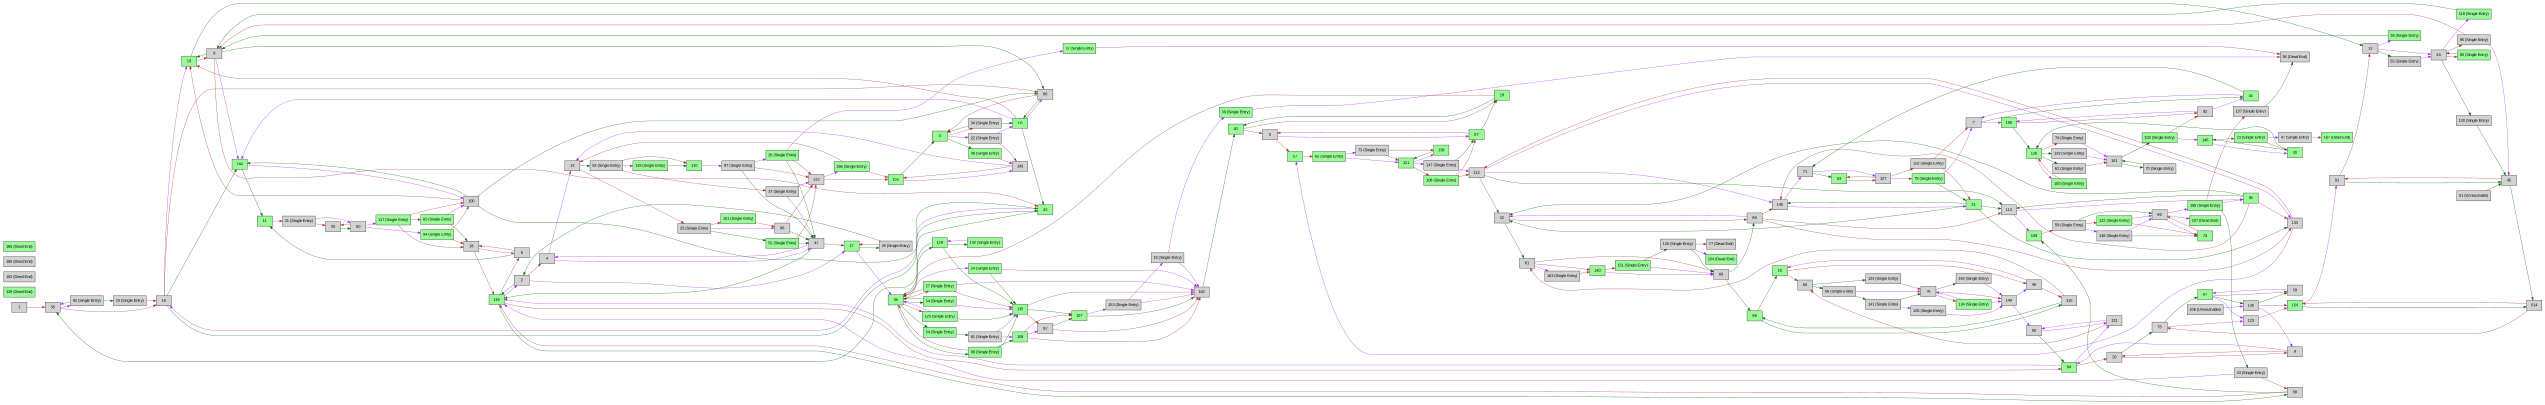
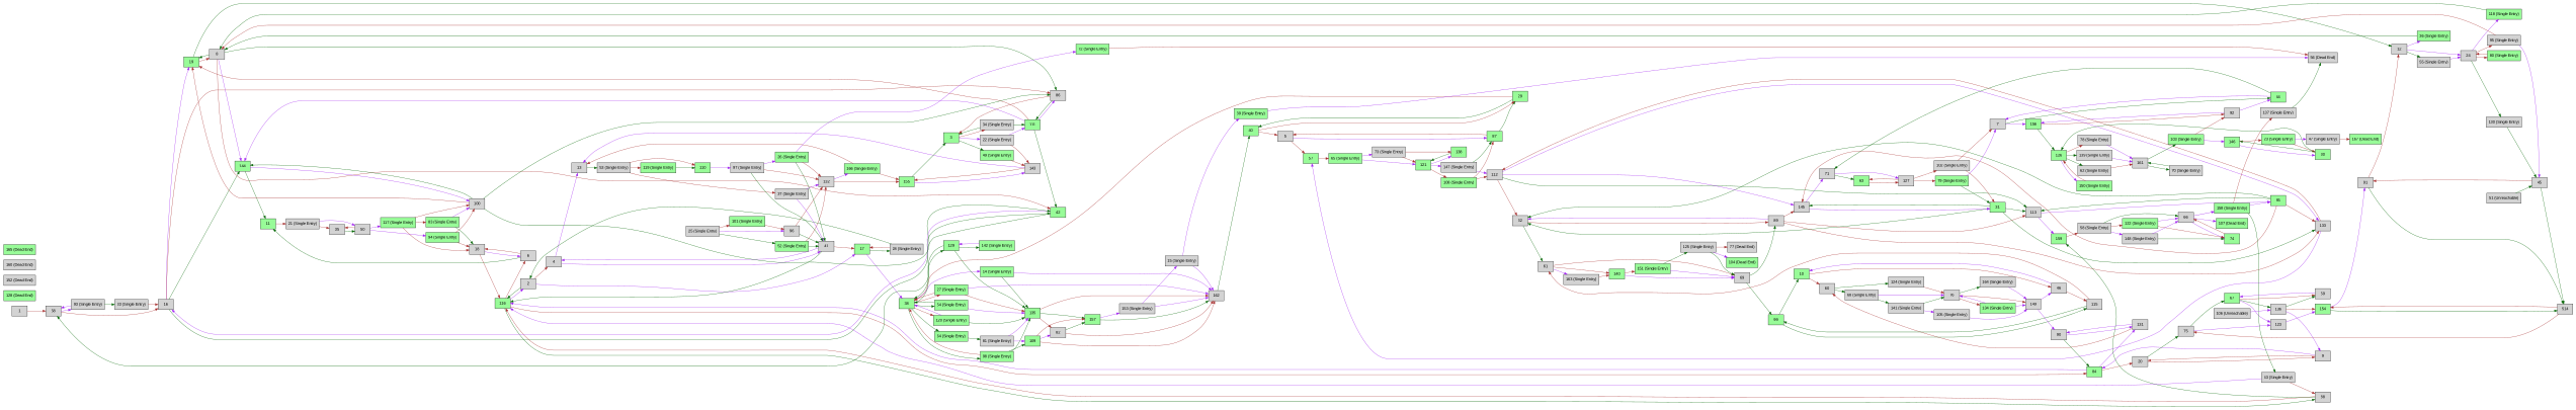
  digraph {
    rankdir=LR
    node [fillcolor=lightgrey fontname=Arial shape=box style=filled]
    edge [color=brown]
    n1 [label=1]
    n2 [label=58]
    n3 [label=16]
    n4 [label="93 (Single Entry)"]
    n5 [label=2]
    n6 [label=4]
    n7 [fillcolor=palegreen label=17]
    n8 [fillcolor=palegreen label=116]
    n9 [label=13]
    n10 [label=41]
    n11 [label="28 (Single Entry)"]
    n12 [fillcolor=palegreen label=38]
    n13 [label=6]
    n14 [fillcolor=palegreen label=84]
    n15 [label=88]
    n16 [fillcolor=palegreen label=3]
    n17 [label="22 (Single Entry)"]
    n18 [label="34 (Single Entry)"]
    n19 [fillcolor=palegreen label="49 (Single Entry)"]
    n20 [fillcolor=palegreen label=111]
    n21 [label=143]
    n22 [label="25 (Single Entry)"]
    n23 [label="53 (Single Entry)"]
    n24 [label=5]
    n25 [fillcolor=palegreen label=57]
    n26 [fillcolor=palegreen label=87]
    n27 [fillcolor=palegreen label="65 (Single Entry)"]
    n28 [fillcolor=palegreen label=29]
    n29 [fillcolor=palegreen label=11]
    n30 [label=18]
    n31 [label="21 (Single Entry)"]
    n32 [label=7]
    n33 [fillcolor=palegreen label=44]
    n34 [fillcolor=palegreen label=156]
    n35 [label=71]
    n36 [fillcolor=palegreen label=126]
    n37 [label=92]
    n38 [label=8]
    n39 [fillcolor=palegreen label=19]
    n40 [fillcolor=palegreen label=42]
    n41 [label=86]
    n42 [fillcolor=palegreen label=144]
    n43 [label=12]
    n44 [label=100]
    n45 [label=9]
    n46 [label=20]
    n47 [label=75]
    n48 [label=131]
    n49 [fillcolor=palegreen label=10]
    n50 [label=46]
    n51 [label=60]
    n52 [label=115]
    n53 [label="68 (Single Entry)"]
    n54 [label="124 (Single Entry)"]
    n55 [label=35]
    n56 [label=50]
    n57 [label=24]
    n58 [fillcolor=palegreen label="36 (Single Entry)"]
    n59 [label="55 (Single Entry)"]
    n60 [fillcolor=palegreen label="80 (Single Entry)"]
    n61 [label="95 (Single Entry)"]
    n62 [fillcolor=palegreen label="118 (Single Entry)"]
    n63 [label="130 (Single Entry)"]
    n64 [fillcolor=palegreen label="52 (Single Entry)"]
    n65 [label=96]
    n66 [fillcolor=palegreen label="101 (Single Entry)"]
    n67 [label="37 (Single Entry)"]
    n68 [fillcolor=palegreen label=110]
    n69 [fillcolor=palegreen label="119 (Single Entry)"]
    n70 [fillcolor=palegreen label="14 (Single Entry)"]
    n71 [fillcolor=palegreen label=135]
    n72 [label=162]
    n73 [label=82]
    n74 [fillcolor=palegreen label=157]
    n75 [fillcolor=palegreen label=40]
    n76 [label="15 (Single Entry)"]
    n77 [fillcolor=palegreen label="39 (Single Entry)"]
    n78 [label="56 (Dead End)"]
    n79 [fillcolor=palegreen label="27 (Single Entry)"]
    n80 [fillcolor=palegreen label="54 (Single Entry)"]
    n81 [fillcolor=palegreen label="64 (Single Entry)"]
    n82 [fillcolor=palegreen label="98 (Single Entry)"]
    n83 [fillcolor=palegreen label="120 (Single Entry)"]
    n84 [fillcolor=palegreen label=129]
    n85 [fillcolor=palegreen label=67]
    n86 [label=123]
    n87 [fillcolor=palegreen label="94 (Single Entry)"]
    n88 [fillcolor=palegreen label="117 (Single Entry)"]
    n89 [fillcolor=palegreen label=155]
    n90 [fillcolor=palegreen label="23 (Single Entry)"]
    n91 [fillcolor=palegreen label=30]
    n92 [label="47 (Single Entry)"]
    n93 [fillcolor=palegreen label=146]
    n94 [fillcolor=palegreen label="167 (Dead End)"]
    n95 [label=45]
    n96 [label=132]
    n97 [fillcolor=palegreen label="26 (Single Entry)"]
    n98 [fillcolor=palegreen label="72 (Single Entry)"]
    n99 [fillcolor=palegreen label="166 (Single Entry)"]
    n100 [label="62 (Single Entry)"]
    n101 [label="78 (Single Entry)"]
    n102 [label="139 (Single Entry)"]
    n103 [fillcolor=palegreen label="150 (Single Entry)"]
    n104 [fillcolor=palegreen label=31]
    n105 [label=32]
    n106 [label=113]
    n107 [label=133]
    n108 [label=145]
    n109 [label=61]
    n110 [label=89]
    n111 [fillcolor=palegreen label=85]
    n112 [fillcolor=palegreen label=159]
    n113 [label=112]
    n114 [label=69]
    n115 [fillcolor=palegreen label=140]
    n116 [label="163 (Single Entry)"]
    n117 [label="33 (Single Entry)"]
    n118 [label="81 (Single Entry)"]
    n119 [fillcolor=palegreen label=109]
    n120 [fillcolor=palegreen label="142 (Single Entry)"]
    n121 [label="43 (Single Entry)"]
    n122 [fillcolor=palegreen label=63]
    n123 [label=127]
    n124 [label=91]
    n125 [label=514]
    n126 [fillcolor=palegreen label=154]
    n127 [fillcolor=palegreen label=99]
    n128 [fillcolor=palegreen label="83 (Single Entry)"]
    n129 [label="51 (Unreachable)"]
    n130 [label="97 (Single Entry)"]
    n131 [label="73 (Single Entry)"]
    n132 [fillcolor=palegreen label=121]
    n133 [label="58 (Single Entry)"]
    n134 [label=66]
    n135 [fillcolor=palegreen label="122 (Single Entry)"]
    n136 [label="148 (Single Entry)"]
    n137 [fillcolor=palegreen label=74]
    n138 [fillcolor=palegreen label="107 (Dead End)"]
    n139 [fillcolor=palegreen label="158 (Single Entry)"]
    n140 [label=59]
    n141 [label=136]
    n142 [label=76]
    n143 [label="141 (Single Entry)"]
    n144 [fillcolor=palegreen label="151 (Single Entry)"]
    n145 [label=161]
    n146 [label="70 (Single Entry)"]
    n147 [fillcolor=palegreen label="103 (Single Entry)"]
    n148 [fillcolor=palegreen label="79 (Single Entry)"]
    n149 [label="102 (Single Entry)"]
    n150 [fillcolor=palegreen label=138]
    n151 [fillcolor=palegreen label="108 (Single Entry)"]
    n152 [label="147 (Single Entry)"]
    n153 [label="137 (Single Entry)"]
    n154 [fillcolor=palegreen label="134 (Single Entry)"]
    n155 [label=149]
    n156 [label="164 (Single Entry)"]
    n157 [label="105 (Single Entry)"]
    n158 [label=90]
    n159 [label="77 (Dead End)"]
    n160 [label="153 (Single Entry)"]
    n161 [fillcolor=palegreen label="104 (Dead End)"]
    n162 [label="106 (Unreachable)"]
    n163 [label="125 (Single Entry)"]
    n164 [fillcolor=palegreen label="128 (Dead End)"]
    n165 [label="152 (Dead End)"]
    n166 [label="160 (Dead End)"]
    n167 [fillcolor=palegreen label="165 (Dead End)"]
    n1 -> n2
    n2 -> n3
    n2 -> n4 [color=purple]
    n3 -> n39 [color=purple]
    n3 -> n40 [color=darkgreen]
    n3 -> n41
    n3 -> n42 [color=darkgreen]
    n4 -> n2 [color=purple]
    n4 -> n117 [color=darkgreen]
    n5 -> n6
    n5 -> n7 [color=purple]
    n5 -> n8 [color=darkgreen]
    n6 -> n9 [color=purple]
    n6 -> n10 [color=purple]
    n7 -> n11 [color=darkgreen]
    n7 -> n12 [color=purple]
    n8 -> n5 [color=purple]
    n8 -> n13
    n8 -> n14
    n8 -> n15 [color=darkgreen]
-   n9 -> n22
    n9 -> n23 [color=darkgreen]
    n10 -> n6 [color=purple]
    n10 -> n7
    n10 -> n8 [color=darkgreen]
    n11 -> n5 [color=darkgreen]
    n11 -> n7
    n12 -> n70 [color=purple]
    n12 -> n79
    n12 -> n80 [color=darkgreen]
    n12 -> n81 [color=darkgreen]
    n12 -> n82 [color=darkgreen]
    n12 -> n83
    n12 -> n84 [color=darkgreen]
    n13 -> n29 [color=darkgreen]
    n13 -> n30
    n14 -> n8 [color=purple]
    n14 -> n46
    n14 -> n48 [color=purple]
    n15 -> n8
    n15 -> n112 [color=darkgreen]
    n16 -> n17 [color=purple]
    n16 -> n18
    n16 -> n19 [color=darkgreen]
    n17 -> n20 [color=purple]
    n17 -> n21
    n18 -> n16 [color=darkgreen]
    n18 -> n20 [color=darkgreen]
    n19 -> n21
    n20 -> n39
    n20 -> n40 [color=darkgreen]
    n20 -> n41 [color=purple]
    n20 -> n42 [color=purple]
    n21 -> n9 [color=purple]
    n21 -> n89
    n22 -> n64 [color=darkgreen]
    n22 -> n65 [color=purple]
    n22 -> n66
    n23 -> n67
    n23 -> n68
    n23 -> n69
    n24 -> n25
    n24 -> n26 [color=purple]
    n25 -> n27
    n26 -> n24
    n26 -> n28 [color=darkgreen]
    n27 -> n131 [color=purple]
    n27 -> n132 [color=purple]
    n28 -> n12
    n28 -> n75 [color=darkgreen]
    n29 -> n31
    n30 -> n8
    n30 -> n13 [color=purple]
    n31 -> n55
    n31 -> n56 [color=purple]
    n32 -> n33 [color=darkgreen]
    n32 -> n34 [color=purple]
    n33 -> n32 [color=purple]
    n33 -> n35 [color=darkgreen]
    n34 -> n36 [color=darkgreen]
    n34 -> n37
    n35 -> n122 [color=darkgreen]
    n35 -> n123 [color=purple]
    n36 -> n100 [color=darkgreen]
    n36 -> n101
    n36 -> n102 [color=darkgreen]
    n36 -> n103 [color=purple]
    n37 -> n33 [color=purple]
    n37 -> n34 [color=purple]
    n38 -> n39 [color=darkgreen]
    n38 -> n40
    n38 -> n41 [color=darkgreen]
    n38 -> n42 [color=purple]
    n39 -> n38
    n39 -> n43 [color=darkgreen]
    n40 -> n2 [color=darkgreen]
    n40 -> n3 [color=purple]
    n41 -> n16
    n41 -> n20 [color=darkgreen]
    n42 -> n29 [color=darkgreen]
    n42 -> n44 [color=purple]
    n43 -> n57 [color=purple]
    n43 -> n58 [color=purple]
    n43 -> n59 [color=darkgreen]
    n44 -> n39
    n44 -> n40 [color=darkgreen]
    n44 -> n41 [color=darkgreen]
    n44 -> n42 [color=darkgreen]
    n45 -> n14 [color=purple]
    n45 -> n46
    n46 -> n45
    n46 -> n47 [color=darkgreen]
    n47 -> n85 [color=darkgreen]
    n47 -> n86 [color=purple]
    n48 -> n51
    n48 -> n158 [color=purple]
    n49 -> n50
    n49 -> n51
    n50 -> n49 [color=purple]
    n50 -> n52
    n51 -> n53 [color=darkgreen]
    n51 -> n54 [color=darkgreen]
    n52 -> n109
    n52 -> n127 [color=darkgreen]
    n53 -> n142 [color=purple]
    n53 -> n143 [color=darkgreen]
    n54 -> n142
    n55 -> n56 [color=darkgreen]
    n56 -> n55
    n56 -> n87 [color=purple]
    n56 -> n88 [color=purple]
    n57 -> n60
    n57 -> n61
    n57 -> n62 [color=purple]
    n57 -> n63 [color=darkgreen]
    n58 -> n38 [color=darkgreen]
    n59 -> n57 [color=purple]
    n60 -> n57
    n61 -> n38
    n61 -> n95 [color=purple]
    n62 -> n38 [color=darkgreen]
    n63 -> n95 [color=darkgreen]
    n64 -> n10 [color=darkgreen]
    n64 -> n96
    n65 -> n10 [color=darkgreen]
    n65 -> n96
    n66 -> n65
    n67 -> n10 [color=purple]
    n67 -> n96 [color=purple]
    n68 -> n130 [color=purple]
    n69 -> n68 [color=darkgreen]
    n70 -> n71 [color=darkgreen]
    n70 -> n72 [color=purple]
    n71 -> n72
    n71 -> n73
    n71 -> n74 [color=darkgreen]
    n72 -> n75 [color=darkgreen]
    n73 -> n72
    n73 -> n74 [color=darkgreen]
    n74 -> n72 [color=darkgreen]
    n74 -> n160 [color=purple]
    n75 -> n24
    n75 -> n28
    n76 -> n72 [color=purple]
    n76 -> n77 [color=purple]
    n77 -> n78 [color=purple]
    n79 -> n12
    n79 -> n71
    n79 -> n72 [color=purple]
    n80 -> n12 [color=darkgreen]
    n80 -> n71 [color=purple]
    n81 -> n118 [color=darkgreen]
    n82 -> n12
    n82 -> n71 [color=darkgreen]
    n82 -> n119 [color=darkgreen]
    n83 -> n12 [color=purple]
    n83 -> n71 [color=darkgreen]
    n84 -> n12 [color=darkgreen]
    n84 -> n71 [color=darkgreen]
    n84 -> n120 [color=darkgreen]
    n85 -> n86 [color=purple]
    n85 -> n140
    n85 -> n141 [color=darkgreen]
    n86 -> n126 [color=purple]
    n87 -> n30
    n87 -> n44
    n88 -> n30
    n88 -> n44
    n88 -> n128
    n89 -> n16 [color=darkgreen]
    n89 -> n21 [color=purple]
    n90 -> n91
    n90 -> n92 [color=purple]
    n91 -> n36 [color=darkgreen]
    n91 -> n93 [color=darkgreen]
    n92 -> n94
    n93 -> n90
    n93 -> n91 [color=purple]
    n95 -> n124
    n95 -> n125 [color=darkgreen]
    n96 -> n89
    n96 -> n99 [color=purple]
    n97 -> n10 [color=darkgreen]
    n97 -> n96
    n97 -> n98 [color=purple]
    n98 -> n78
    n99 -> n9
    n99 -> n89
    n100 -> n145
    n101 -> n145 [color=purple]
    n102 -> n145 [color=purple]
    n103 -> n36
    n104 -> n105 [color=darkgreen]
    n104 -> n106 [color=darkgreen]
    n104 -> n107 [color=darkgreen]
    n104 -> n108 [color=darkgreen]
    n105 -> n109 [color=darkgreen]
    n105 -> n110
    n106 -> n111 [color=purple]
    n106 -> n112 [color=purple]
    n107 -> n25 [color=purple]
    n107 -> n113
    n108 -> n35 [color=purple]
    n108 -> n104 [color=purple]
    n109 -> n114
    n109 -> n115
    n109 -> n116 [color=purple]
    n110 -> n105 [color=purple]
    n110 -> n106
    n110 -> n107
    n110 -> n108
    n111 -> n105 [color=darkgreen]
    n111 -> n106 [color=darkgreen]
    n111 -> n107
    n111 -> n108
    n112 -> n133
    n113 -> n105
    n113 -> n106 [color=darkgreen]
    n113 -> n107 [color=purple]
    n113 -> n108 [color=purple]
    n114 -> n110 [color=darkgreen]
    n114 -> n127 [color=darkgreen]
    n115 -> n114 [color=purple]
    n115 -> n144
    n116 -> n115
    n117 -> n3
    n118 -> n71 [color=purple]
    n118 -> n119 [color=purple]
    n119 -> n72
    n119 -> n73 [color=purple]
    n119 -> n74
    n120 -> n84 [color=purple]
    n121 -> n8 [color=purple]
    n121 -> n15
    n122 -> n123
    n123 -> n122
    n123 -> n148
    n123 -> n149
    n124 -> n43
-   n124 -> n95 [color=darkgreen]
+   n124 -> n125 [color=darkgreen]
    n125 -> n47
    n125 -> n126
    n126 -> n124 [color=purple]
    n126 -> n125 [color=darkgreen]
    n127 -> n49 [color=darkgreen]
    n127 -> n52 [color=darkgreen]
    n128 -> n30 [color=darkgreen]
    n128 -> n44 [color=purple]
    n129 -> n95 [color=darkgreen]
    n130 -> n10 [color=darkgreen]
    n130 -> n96
    n130 -> n97 [color=purple]
    n131 -> n132
    n131 -> n150
    n132 -> n150 [color=purple]
    n132 -> n151
    n132 -> n152 [color=purple]
    n133 -> n134 [color=darkgreen]
    n133 -> n135
    n133 -> n136 [color=purple]
    n134 -> n137 [color=purple]
    n134 -> n138 [color=purple]
    n134 -> n139 [color=purple]
    n135 -> n134 [color=purple]
    n135 -> n137
    n136 -> n134 [color=purple]
    n136 -> n137 [color=darkgreen]
    n137 -> n134
    n139 -> n111 [color=purple]
    n139 -> n121 [color=darkgreen]
    n139 -> n153
    n140 -> n85 [color=purple]
    n141 -> n45 [color=purple]
    n141 -> n126
    n141 -> n140 [color=darkgreen]
    n142 -> n154
    n142 -> n155
    n142 -> n156 [color=darkgreen]
    n143 -> n142 [color=darkgreen]
    n143 -> n157 [color=purple]
    n144 -> n114 [color=purple]
    n144 -> n163 [color=darkgreen]
    n145 -> n146 [color=darkgreen]
    n145 -> n147 [color=darkgreen]
    n146 -> n145 [color=darkgreen]
    n147 -> n37
    n147 -> n93 [color=purple]
    n148 -> n32 [color=purple]
    n148 -> n104 [color=darkgreen]
    n149 -> n32
    n149 -> n104
    n150 -> n132 [color=darkgreen]
    n151 -> n26
    n151 -> n113
    n152 -> n26 [color=darkgreen]
    n152 -> n113 [color=purple]
    n153 -> n78 [color=darkgreen]
    n154 -> n142 [color=purple]
    n154 -> n155 [color=purple]
    n155 -> n50 [color=purple]
    n155 -> n158 [color=purple]
    n156 -> n155 [color=purple]
    n157 -> n155 [color=purple]
    n158 -> n14 [color=darkgreen]
    n158 -> n48 [color=purple]
    n160 -> n72 [color=purple]
    n160 -> n76 [color=purple]
    n162 -> n141 [color=purple]
    n163 -> n114 [color=darkgreen]
    n163 -> n159
    n163 -> n161 [color=purple]
  }
